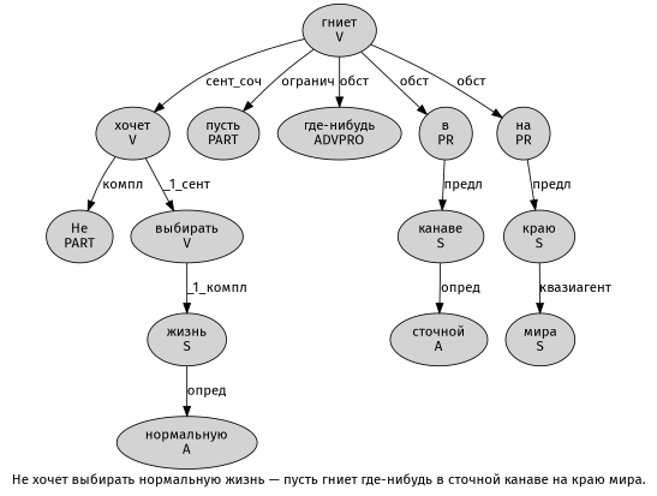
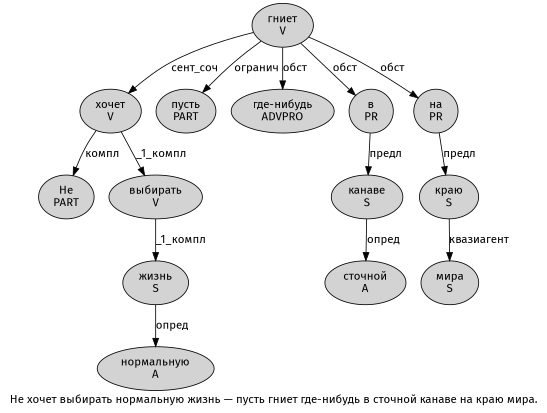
  digraph {
    fontname="Fira Sans"
    label="Не хочет выбирать нормальную жизнь — пусть гниет где-нибудь в сточной канаве на краю мира."
    node [fillcolor=lightgray fontname="Fira Sans" penwidth=1 shape=ellipse style=filled]
    edge [fontname="Fira Sans"]
    n1 [label="Не\nPART"]
    n2 [label="хочет\nV"]
    n3 [label="выбирать\nV"]
    n4 [label="жизнь\nS"]
    n5 [label="гниет\nV"]
    n6 [label="пусть\nPART"]
    n7 [label="где-нибудь\nADVPRO"]
    n8 [label="в\nPR"]
    n9 [label="на\nPR"]
    n10 [label="нормальную\nA"]
    n11 [label="канаве\nS"]
    n12 [label="краю\nS"]
    n13 [label="сточной\nA"]
    n14 [label="мира\nS"]
    n2 -> n1 [label="компл"]
-   n2 -> n3 [label="_1_сент"]
+   n2 -> n3 [label="_1_компл"]
    n3 -> n4 [label="_1_компл"]
    n4 -> n10 [label="опред"]
    n5 -> n2 [label="сент_соч"]
    n5 -> n6 [label="огранич"]
    n5 -> n7 [label="обст"]
    n5 -> n8 [label="обст"]
    n5 -> n9 [label="обст"]
    n8 -> n11 [label="предл"]
    n9 -> n12 [label="предл"]
    n11 -> n13 [label="опред"]
    n12 -> n14 [label="квазиагент"]
  }
